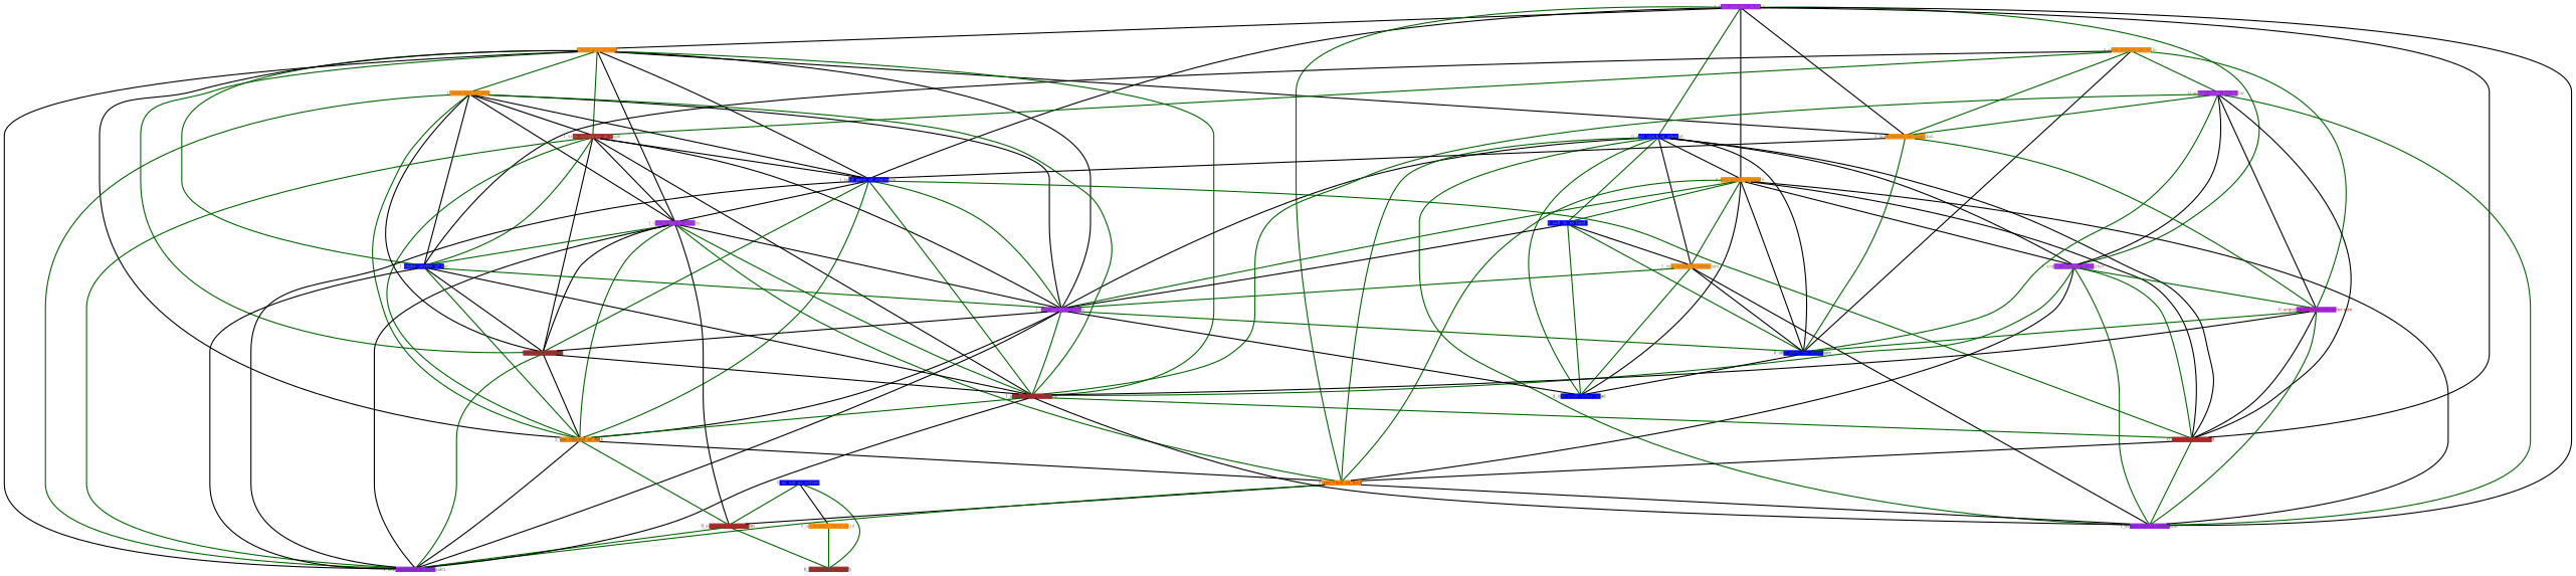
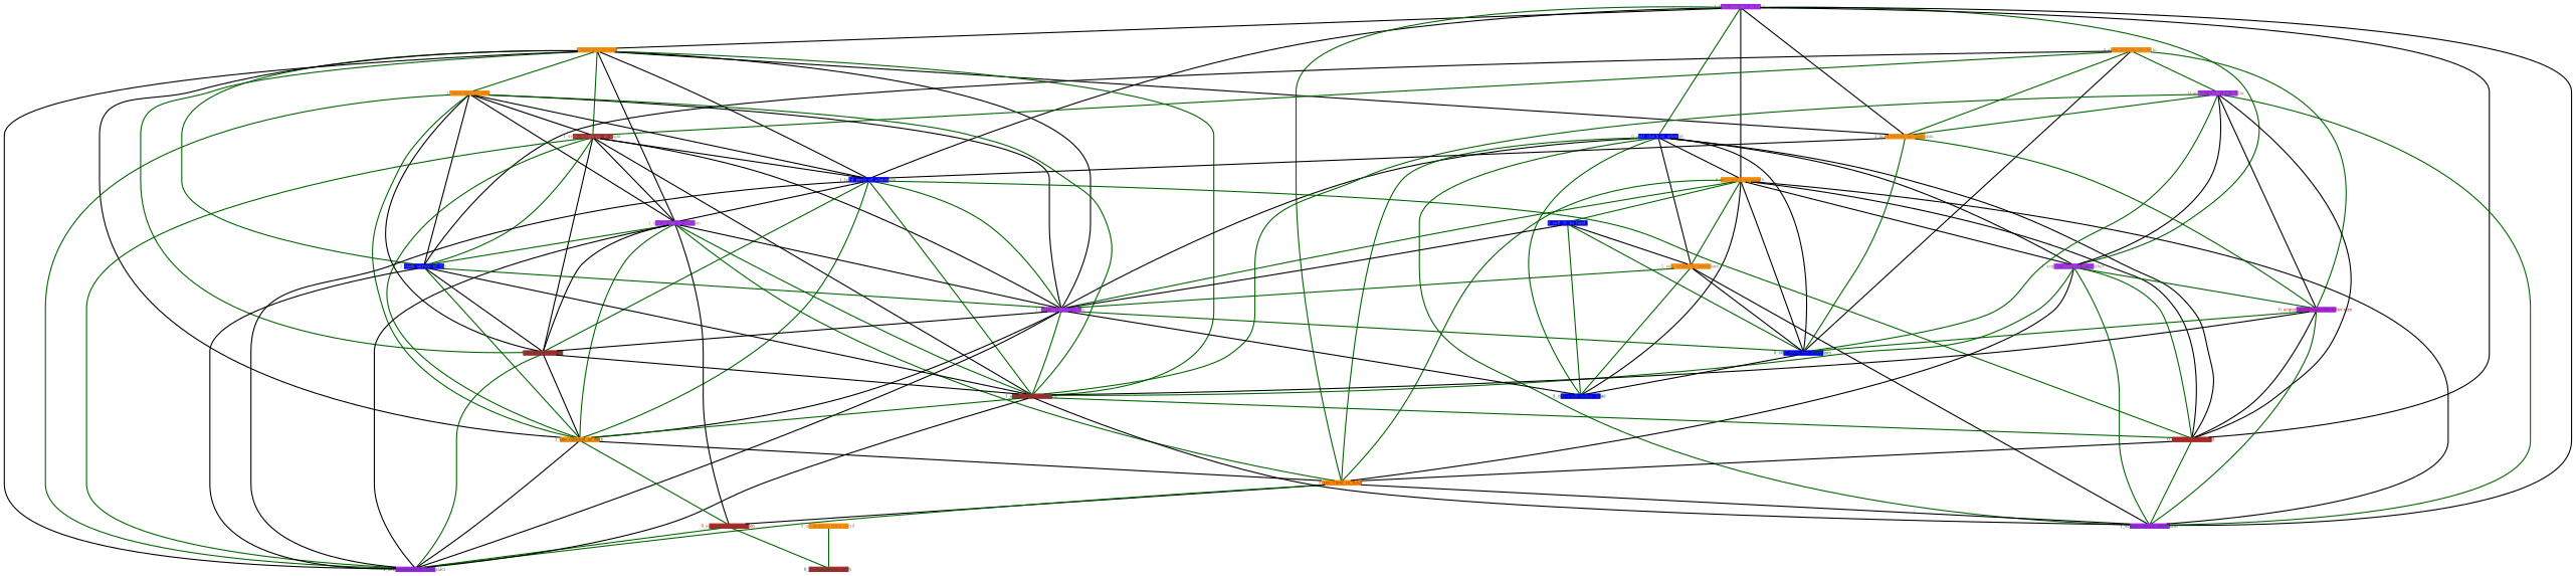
  graph {
    node [color=darkorange fixedsize=true fontcolor="#8b7d6b" fontsize=4 shape=polygon style=filled]
    edge [color=black w=1]
    "1_hold_interest_in_facil " [color=purple height=.06 width=.5]
    "1_hold_acr_of_land " [height=.06 width=.5]
    "0_sell_stock_in_attempt " [color=blue height=.06 width=.5]
    "0_seek_million_for_firm " [height=.06 width=.5]
    "0_sell_stock_in_month " [height=.06 width=.5]
    "1_seen_iota_of_evid " [height=.06 width=.5]
    "0_acquir_stake_for_dollar " [color=purple height=.06 width=.5]
    "1_seek_withdraw_of_right " [color=brown height=.06 width=.5]
    "1_hold_lesson_for_compani " [height=.06 width=.5]
    "0_sell_%_to_fund " [color=blue height=.06 width=.5]
    "1_hold_posit_of_chairman " [color=blue height=.06 width=.5]
    "1_see_pictur_of_section " [color=purple height=.06 width=.5]
    "1_acquir_interest_in_market " [color=purple height=.06 width=.5]
-   "0_us_set_as_screen " [color=blue height=.06 width=.5]
    "0_us_dispers_dure_incid " [height=.06 width=.5]
    "1_sell_ticket_to_entitynam " [height=.06 width=.5]
-   "1_seek_servic_of_the " [color=blue height=.06 width=.5 label="1_under_servic_of_the"]
+   "1_seek_servic_of_the " [color=blue height=.06 width=.5]
    "1_sell_basket_of_stock " [color=purple height=.06 width=.5]
    "0_acquir_entitynam_for_othernum " [color=purple fontcolor="#b22222" height=.06 width=.5]
    "0_acquir_posit_in_bid " [color=brown fontcolor="#b22222" height=.06 width=.5]
    "0_see_chief_in_futur " [fontcolor="#b22222" height=.06 width=.5]
    "0_see_shop_as_symptom " [color=brown fontcolor="#b22222" height=.06 width=.5]
    "1_acquir_lab_in_entitynam " [color=purple fontcolor="#2f4f4f" height=.06 width=.5]
    "1_seen_the_of_that " [color=brown fontcolor="#2f4f4f" height=.06 width=.5]
    "1_acquir_total_of_share " [color=brown fontcolor="#2f4f4f" height=.06 width=.5]
    "1_see_concept_of_both " [fontcolor="#2f4f4f" height=.06 width=.5]
    "1_see_modicum_of_normalci " [color=purple fontcolor="#2f4f4f" height=.06 width=.5]
    "0_sell_divis_for_othernum " [color=blue fontcolor="#2f4f4f" height=.06 width=.5]
    "0_sell_cloth_under_label " [color=blue fontcolor="#2f4f4f" height=.06 width=.5]
    "0_us_deposit_as_cach " [color=brown fontcolor="#2f4f4f" height=.06 width=.5]
    subgraph sub_1 {
      "1_hold_interest_in_facil "
      "1_hold_acr_of_land "
      "0_sell_stock_in_attempt "
      "0_seek_million_for_firm "
      "0_sell_stock_in_month "
      "1_seen_iota_of_evid "
      "0_acquir_stake_for_dollar "
      "1_seek_withdraw_of_right "
      "1_hold_lesson_for_compani "
      "0_sell_%_to_fund "
      "1_hold_posit_of_chairman "
      "1_see_pictur_of_section "
      "1_acquir_interest_in_market "
-     "0_us_set_as_screen "
      "0_us_dispers_dure_incid "
      "1_sell_ticket_to_entitynam "
      "1_seek_servic_of_the "
      "1_sell_basket_of_stock "
    }
    subgraph sub_2 {
      "0_acquir_entitynam_for_othernum "
      "0_acquir_posit_in_bid "
      "0_see_chief_in_futur "
      "0_see_shop_as_symptom "
    }
    "1_hold_interest_in_facil " -- "1_hold_acr_of_land "
    "1_hold_interest_in_facil " -- "0_sell_stock_in_attempt " [color=darkgreen]
    "1_hold_interest_in_facil " -- "0_sell_stock_in_month "
    "1_hold_interest_in_facil " -- "1_hold_lesson_for_compani "
    "1_hold_interest_in_facil " -- "1_hold_posit_of_chairman "
    "1_hold_interest_in_facil " -- "1_acquir_interest_in_market " [color=darkgreen w=2]
    "1_hold_interest_in_facil " -- "0_acquir_posit_in_bid "
    "1_hold_interest_in_facil " -- "0_see_chief_in_futur " [color=darkgreen]
    "1_hold_interest_in_facil " -- "1_acquir_lab_in_entitynam "
    "1_hold_acr_of_land " -- "1_seen_iota_of_evid " [color=darkgreen]
    "1_hold_acr_of_land " -- "1_seek_withdraw_of_right " [color=darkgreen]
    "1_hold_acr_of_land " -- "1_hold_lesson_for_compani "
    "1_hold_acr_of_land " -- "1_hold_posit_of_chairman " [w=2]
    "1_hold_acr_of_land " -- "1_see_pictur_of_section "
    "1_hold_acr_of_land " -- "1_seek_servic_of_the " [color=darkgreen]
    "1_hold_acr_of_land " -- "1_sell_basket_of_stock "
    "1_hold_acr_of_land " -- "1_seen_the_of_that " [color=darkgreen]
    "1_hold_acr_of_land " -- "1_acquir_total_of_share " [color=darkgreen]
    "1_hold_acr_of_land " -- "1_see_concept_of_both "
    "1_hold_acr_of_land " -- "1_see_modicum_of_normalci "
    "0_sell_stock_in_attempt " -- "0_sell_stock_in_month " [w=3]
-   "0_sell_stock_in_attempt " -- "0_sell_%_to_fund " [color=darkgreen]
    "0_sell_stock_in_attempt " -- "1_acquir_interest_in_market "
    "0_sell_stock_in_attempt " -- "1_sell_ticket_to_entitynam "
    "0_sell_stock_in_attempt " -- "1_sell_basket_of_stock "
    "0_sell_stock_in_attempt " -- "0_acquir_posit_in_bid "
    "0_sell_stock_in_attempt " -- "0_see_chief_in_futur " [color=darkgreen]
    "0_sell_stock_in_attempt " -- "1_acquir_lab_in_entitynam " [color=darkgreen]
    "0_sell_stock_in_attempt " -- "0_sell_divis_for_othernum "
    "0_sell_stock_in_attempt " -- "0_sell_cloth_under_label " [color=darkgreen]
    "0_seek_million_for_firm " -- "0_acquir_stake_for_dollar " [color=darkgreen]
    "0_seek_million_for_firm " -- "1_seek_withdraw_of_right " [color=darkgreen]
    "0_seek_million_for_firm " -- "1_hold_lesson_for_compani " [color=darkgreen]
    "0_seek_million_for_firm " -- "1_seek_servic_of_the "
    "0_seek_million_for_firm " -- "0_acquir_entitynam_for_othernum " [color=darkgreen]
    "0_seek_million_for_firm " -- "0_sell_divis_for_othernum "
    "0_sell_stock_in_month " -- "0_sell_%_to_fund " [color=darkgreen]
    "0_sell_stock_in_month " -- "1_acquir_interest_in_market "
    "0_sell_stock_in_month " -- "1_sell_ticket_to_entitynam " [color=darkgreen]
    "0_sell_stock_in_month " -- "1_sell_basket_of_stock " [color=darkgreen]
    "0_sell_stock_in_month " -- "0_acquir_posit_in_bid "
    "0_sell_stock_in_month " -- "0_see_chief_in_futur " [color=darkgreen]
    "0_sell_stock_in_month " -- "1_acquir_lab_in_entitynam "
    "0_sell_stock_in_month " -- "0_sell_divis_for_othernum "
    "0_sell_stock_in_month " -- "0_sell_cloth_under_label "
    "1_seen_iota_of_evid " -- "1_seek_withdraw_of_right "
    "1_seen_iota_of_evid " -- "1_hold_posit_of_chairman "
    "1_seen_iota_of_evid " -- "1_see_pictur_of_section "
    "1_seen_iota_of_evid " -- "1_seek_servic_of_the "
    "1_seen_iota_of_evid " -- "1_sell_basket_of_stock "
    "1_seen_iota_of_evid " -- "1_seen_the_of_that " [w=2]
    "1_seen_iota_of_evid " -- "1_acquir_total_of_share " [color=darkgreen]
    "1_seen_iota_of_evid " -- "1_see_concept_of_both " [color=darkgreen]
    "1_seen_iota_of_evid " -- "1_see_modicum_of_normalci " [color=darkgreen]
    "0_acquir_stake_for_dollar " -- "1_hold_lesson_for_compani " [color=darkgreen]
    "0_acquir_stake_for_dollar " -- "1_acquir_interest_in_market "
    "0_acquir_stake_for_dollar " -- "0_acquir_entitynam_for_othernum " [w=2]
    "0_acquir_stake_for_dollar " -- "0_acquir_posit_in_bid "
    "0_acquir_stake_for_dollar " -- "1_acquir_lab_in_entitynam " [color=darkgreen]
    "0_acquir_stake_for_dollar " -- "1_acquir_total_of_share " [color=darkgreen]
    "0_acquir_stake_for_dollar " -- "0_sell_divis_for_othernum " [color=darkgreen]
    "1_seek_withdraw_of_right " -- "1_hold_posit_of_chairman "
    "1_seek_withdraw_of_right " -- "1_see_pictur_of_section "
    "1_seek_withdraw_of_right " -- "1_seek_servic_of_the " [color=darkgreen w=2]
    "1_seek_withdraw_of_right " -- "1_sell_basket_of_stock "
    "1_seek_withdraw_of_right " -- "1_seen_the_of_that "
    "1_seek_withdraw_of_right " -- "1_acquir_total_of_share "
    "1_seek_withdraw_of_right " -- "1_see_concept_of_both " [color=darkgreen]
    "1_seek_withdraw_of_right " -- "1_see_modicum_of_normalci " [color=darkgreen]
    "1_hold_lesson_for_compani " -- "1_hold_posit_of_chairman "
    "1_hold_lesson_for_compani " -- "0_acquir_entitynam_for_othernum " [color=darkgreen]
    "1_hold_lesson_for_compani " -- "0_sell_divis_for_othernum " [color=darkgreen]
    "0_sell_%_to_fund " -- "1_sell_ticket_to_entitynam " [w=2]
    "0_sell_%_to_fund " -- "1_sell_basket_of_stock "
    "0_sell_%_to_fund " -- "0_sell_divis_for_othernum " [color=darkgreen]
    "0_sell_%_to_fund " -- "0_sell_cloth_under_label " [color=darkgreen]
    "1_hold_posit_of_chairman " -- "1_see_pictur_of_section "
    "1_hold_posit_of_chairman " -- "1_sell_basket_of_stock " [color=darkgreen]
    "1_hold_posit_of_chairman " -- "0_acquir_posit_in_bid " [color=darkgreen]
    "1_hold_posit_of_chairman " -- "1_seen_the_of_that " [color=darkgreen]
    "1_hold_posit_of_chairman " -- "1_acquir_total_of_share " [color=darkgreen]
    "1_hold_posit_of_chairman " -- "1_see_concept_of_both " [color=darkgreen]
    "1_hold_posit_of_chairman " -- "1_see_modicum_of_normalci "
    "1_see_pictur_of_section " -- "1_seek_servic_of_the " [color=darkgreen]
    "1_see_pictur_of_section " -- "1_sell_basket_of_stock "
    "1_see_pictur_of_section " -- "0_see_chief_in_futur " [color=darkgreen]
    "1_see_pictur_of_section " -- "0_see_shop_as_symptom "
    "1_see_pictur_of_section " -- "1_seen_the_of_that "
    "1_see_pictur_of_section " -- "1_acquir_total_of_share " [color=darkgreen]
    "1_see_pictur_of_section " -- "1_see_concept_of_both " [color=darkgreen w=2]
    "1_see_pictur_of_section " -- "1_see_modicum_of_normalci " [w=2]
    "1_acquir_interest_in_market " -- "0_acquir_entitynam_for_othernum " [color=darkgreen]
    "1_acquir_interest_in_market " -- "0_acquir_posit_in_bid " [color=darkgreen w=2]
    "1_acquir_interest_in_market " -- "0_see_chief_in_futur "
    "1_acquir_interest_in_market " -- "1_acquir_lab_in_entitynam " [color=darkgreen w=2]
    "1_acquir_interest_in_market " -- "1_acquir_total_of_share " [color=darkgreen]
-   "0_us_set_as_screen " -- "0_us_dispers_dure_incid "
-   "0_us_set_as_screen " -- "0_see_shop_as_symptom " [color=darkgreen]
-   "0_us_set_as_screen " -- "0_us_deposit_as_cach " [color=darkgreen w=2]
    "0_us_dispers_dure_incid " -- "0_us_deposit_as_cach " [color=darkgreen]
    "1_sell_ticket_to_entitynam " -- "1_sell_basket_of_stock " [color=darkgreen]
    "1_sell_ticket_to_entitynam " -- "1_acquir_lab_in_entitynam "
    "1_sell_ticket_to_entitynam " -- "0_sell_divis_for_othernum "
    "1_sell_ticket_to_entitynam " -- "0_sell_cloth_under_label " [color=darkgreen]
    "1_seek_servic_of_the " -- "1_sell_basket_of_stock " [color=darkgreen]
    "1_seek_servic_of_the " -- "1_seen_the_of_that "
    "1_seek_servic_of_the " -- "1_acquir_total_of_share "
    "1_seek_servic_of_the " -- "1_see_concept_of_both " [color=darkgreen]
    "1_seek_servic_of_the " -- "1_see_modicum_of_normalci "
    "1_sell_basket_of_stock " -- "1_seen_the_of_that "
    "1_sell_basket_of_stock " -- "1_acquir_total_of_share " [color=darkgreen]
    "1_sell_basket_of_stock " -- "1_see_concept_of_both "
    "1_sell_basket_of_stock " -- "1_see_modicum_of_normalci "
    "1_sell_basket_of_stock " -- "0_sell_divis_for_othernum " [color=darkgreen]
    "1_sell_basket_of_stock " -- "0_sell_cloth_under_label "
    "0_acquir_entitynam_for_othernum " -- "0_acquir_posit_in_bid "
    "0_acquir_entitynam_for_othernum " -- "1_acquir_lab_in_entitynam " [color=darkgreen]
    "0_acquir_entitynam_for_othernum " -- "1_acquir_total_of_share "
    "0_acquir_entitynam_for_othernum " -- "0_sell_divis_for_othernum " [color=darkgreen w=2]
    "0_acquir_posit_in_bid " -- "0_see_chief_in_futur "
    "0_acquir_posit_in_bid " -- "1_acquir_lab_in_entitynam " [color=darkgreen w=2]
    "0_see_chief_in_futur " -- "0_see_shop_as_symptom "
    "0_see_chief_in_futur " -- "1_acquir_lab_in_entitynam "
    "0_see_chief_in_futur " -- "1_see_modicum_of_normalci " [color=darkgreen]
    "0_see_shop_as_symptom " -- "1_see_modicum_of_normalci " [color=darkgreen]
    "0_see_shop_as_symptom " -- "0_us_deposit_as_cach " [color=darkgreen]
    "1_seen_the_of_that " -- "1_acquir_total_of_share "
    "1_seen_the_of_that " -- "1_see_concept_of_both "
    "1_seen_the_of_that " -- "1_see_modicum_of_normalci " [color=darkgreen]
    "1_acquir_total_of_share " -- "0_acquir_posit_in_bid " [color=darkgreen]
    "1_acquir_total_of_share " -- "1_acquir_lab_in_entitynam "
    "1_acquir_total_of_share " -- "1_see_concept_of_both " [color=darkgreen]
    "1_acquir_total_of_share " -- "1_see_modicum_of_normalci "
    "1_see_concept_of_both " -- "0_see_chief_in_futur "
    "1_see_concept_of_both " -- "0_see_shop_as_symptom " [color=darkgreen]
    "1_see_concept_of_both " -- "1_see_modicum_of_normalci " [w=2]
    "0_sell_divis_for_othernum " -- "0_sell_cloth_under_label "
  }
